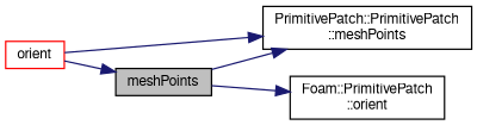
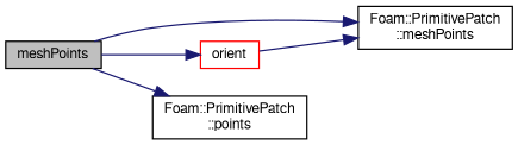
  digraph {
    rankdir=LR
    node [color=black fontname=FreeSans fontsize=10 shape=record]
    edge [color=midnightblue fontname=FreeSans fontsize=10 labelfontname=FreeSans labelfontsize=10 style=solid]
    n1 [fillcolor=grey75 fontcolor=black height=0.2 label=meshPoints style=filled width=0.4]
-   n2 [height=0.2 label="PrimitivePatch::PrimitivePatch\l::meshPoints" width=0.4]
+   n2 [height=0.2 label="Foam::PrimitivePatch\l::meshPoints" width=0.4]
    n3 [color=red height=0.2 label=orient width=0.4]
-   n4 [height=0.2 label="Foam::PrimitivePatch\l::orient" width=0.4]
+   n4 [height=0.2 label="Foam::PrimitivePatch\l::points" width=0.4]
    n1 -> n2
-   n3 -> n1
+   n1 -> n3
    n1 -> n4
    n3 -> n2
  }
